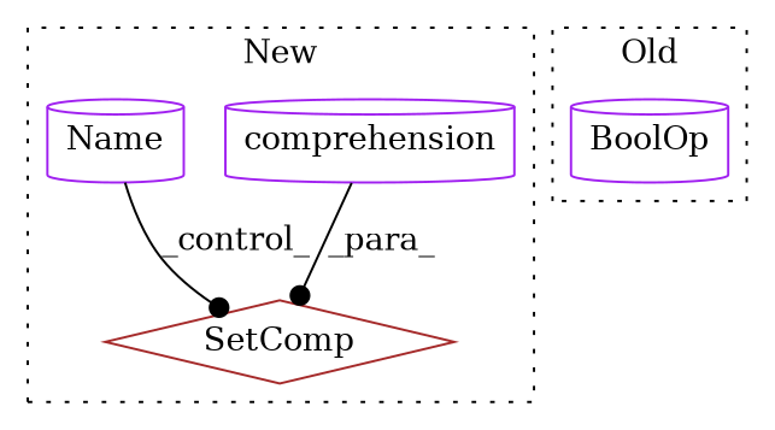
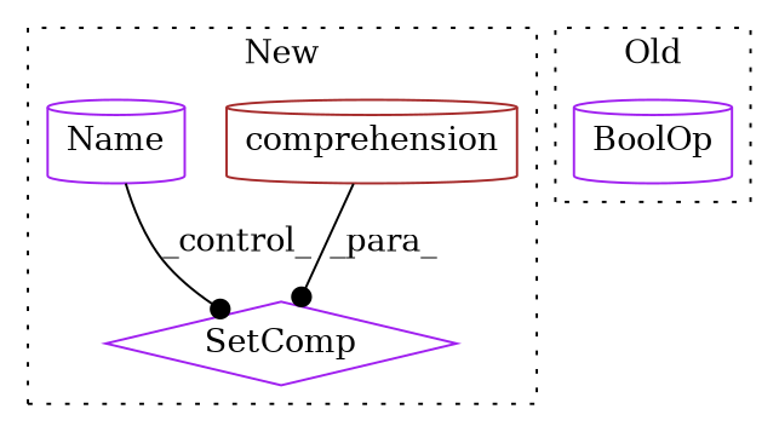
  digraph {
    node [color=brown shape=cylinder]
    edge [arrowhead=dot]
-   n1 [a=69 l=59 label=SetComp s=10477 shape=diamond]
-   n2 [a=45 color=purple l=3 label=comprehension s=10480]
+   n1 [a=69 color=purple l=59 label=SetComp s=10477 shape=diamond]
+   n2 [a=45 l=3 label=comprehension s=10480]
    n3 [a=87 color=purple l=38 label=Name s=10303]
    n4 [a=72 color=purple l=52 label=BoolOp s=6347]
    subgraph cluster_1 {
      label=New
      style=dotted
      n1
      n2
      n3
    }
    subgraph cluster_2 {
      label=Old
      style=dotted
      n4
    }
    n2 -> n1 [label=_para_]
    n3 -> n1 [label=_control_]
  }
